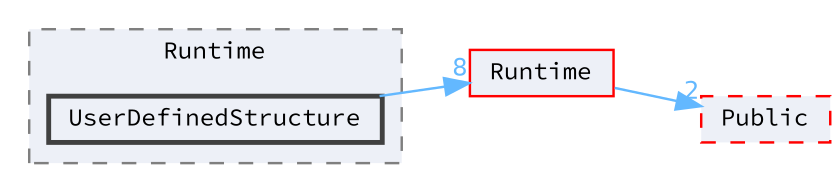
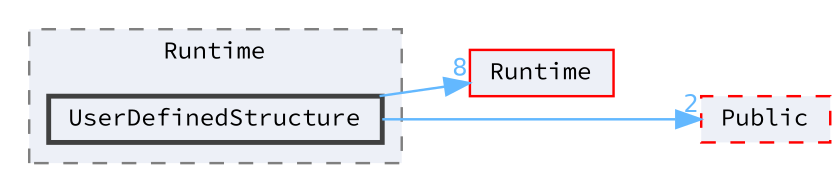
  digraph {
    compound=true
    fontname="Source Code Pro"
    rankdir=LR
    node [color=red fillcolor="#edf0f7" fontname="Source Code Pro" fontsize=10 shape=box]
    edge [color=steelblue1 fontcolor=steelblue1 fontname="Source Code Pro" fontsize=10 labeldistance=1.5 labelfontname=Helvetica labelfontsize=10]
    n1 [color=grey25 height=0.2 label=UserDefinedStructure style="filled,bold" width=0.4]
    n2 [height=0.2 label=Runtime style=filled width=0.4]
    n3 [height=0.2 label=Public style="filled,dashed" width=0.4]
    subgraph cluster_1 {
      bgcolor="#edf0f7"
      fontsize=10
      label=Runtime
      pencolor=grey50
      style="filled,dashed"
      n1
    }
    n1 -> n2 [headlabel=8]
-   n2 -> n3 [headlabel=2]
+   n1 -> n3 [headlabel=2]
  }
